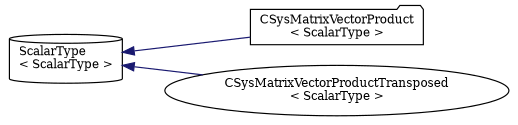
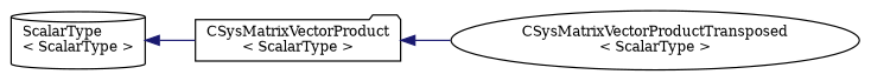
  digraph {
    fontname="DejaVu Serif"
    rankdir=LR
    node [color=black fillcolor=white fontname="DejaVu Serif" fontsize=10 style=filled]
    edge [color=midnightblue dir=back fontname="DejaVu Serif" fontsize=10 labelfontname=Helvetica labelfontsize=10 style=solid]
    n1 [height=0.2 label="ScalarType\l\< ScalarType \>" shape=cylinder width=0.4]
    n2 [height=0.2 label="CSysMatrixVectorProduct\l\< ScalarType \>" shape=folder width=0.4]
    n3 [height=0.2 label="CSysMatrixVectorProductTransposed\l\< ScalarType \>" shape=ellipse width=0.4]
    n1 -> n2
-   n1 -> n3
+   n2 -> n3
  }
